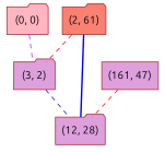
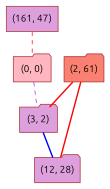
  graph {
    fontname=Ubuntu
    node [color=brown fillcolor=plum fontname=Ubuntu shape=folder style=filled]
    edge [color=red fontname=Ubuntu style=dashed weight=1]
    "(2, 61)" [fillcolor=salmon]
    "(3, 2)"
    "(12, 28)"
    "(0, 0)" [fillcolor=lightpink]
    "(161, 47)" [shape=box]
-   "(2, 61)" -- "(3, 2)"
-   "(2, 61)" -- "(12, 28)" [color=blue style=bold weight=3]
-   "(3, 2)" -- "(12, 28)" [color=blue weight=3]
+   "(2, 61)" -- "(3, 2)" [style=bold]
+   "(2, 61)" -- "(12, 28)" [style=bold weight=3]
+   "(3, 2)" -- "(12, 28)" [color=blue style=bold weight=3]
    "(0, 0)" -- "(3, 2)" [color=purple weight=4]
-   "(161, 47)" -- "(12, 28)"
+   "(161, 47)" -- "(0, 0)"
  }
